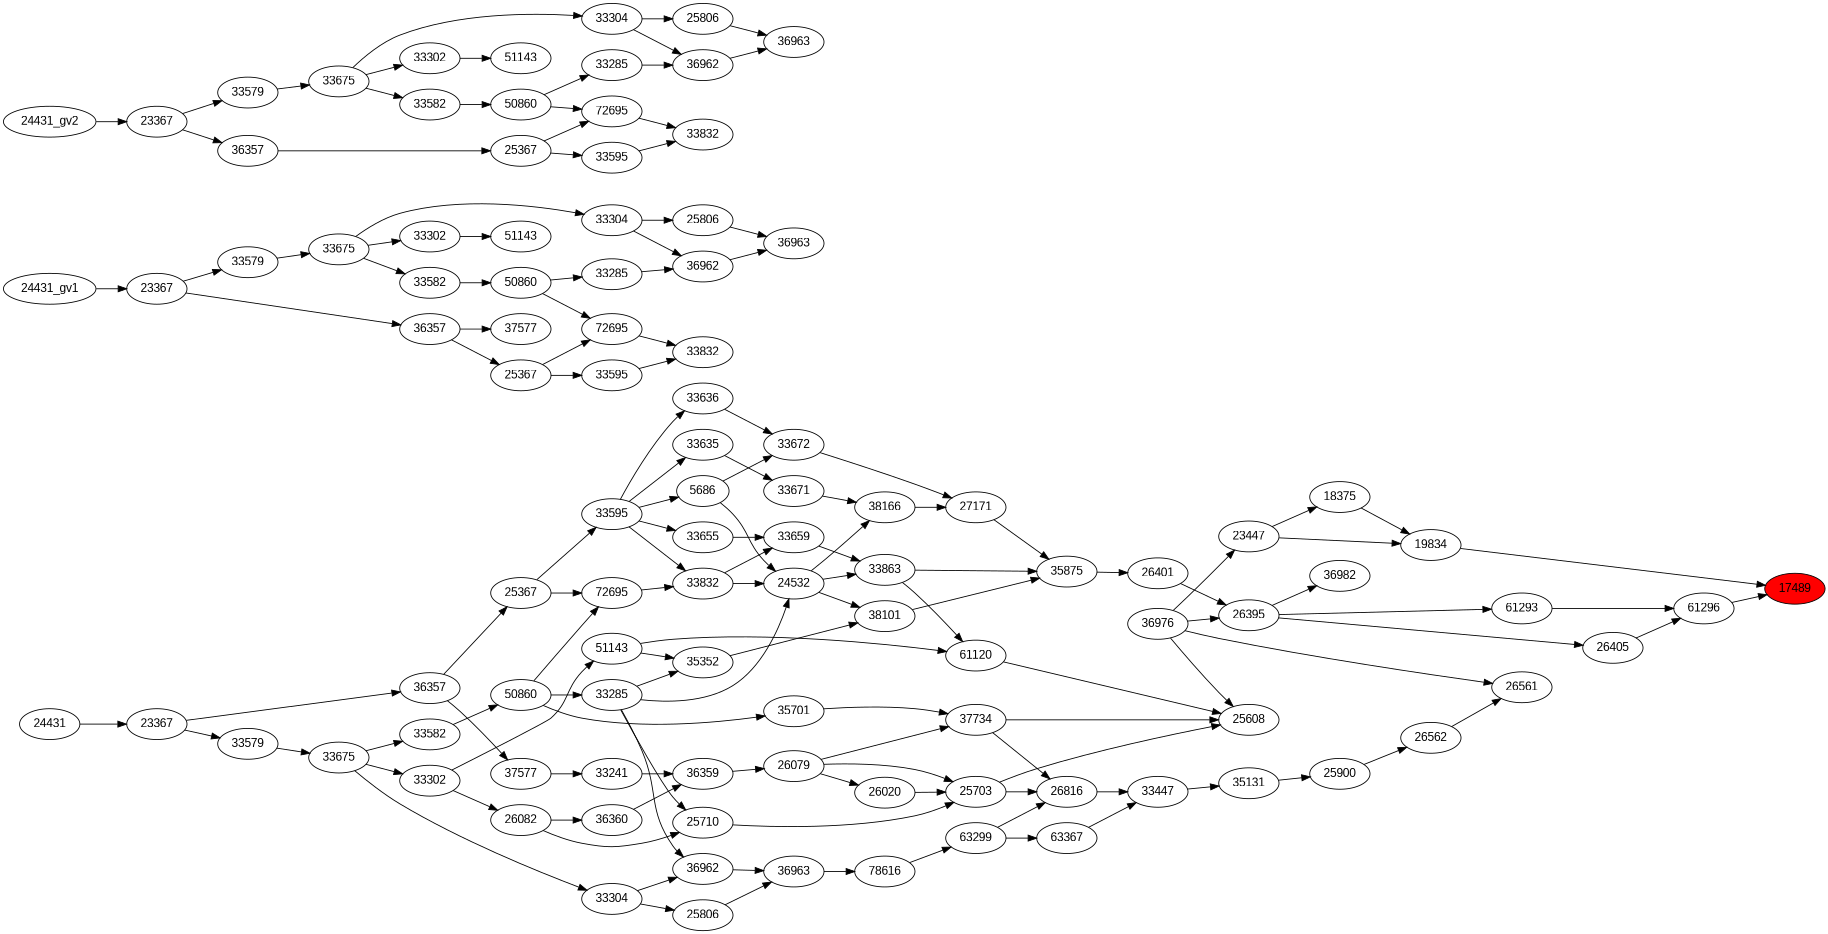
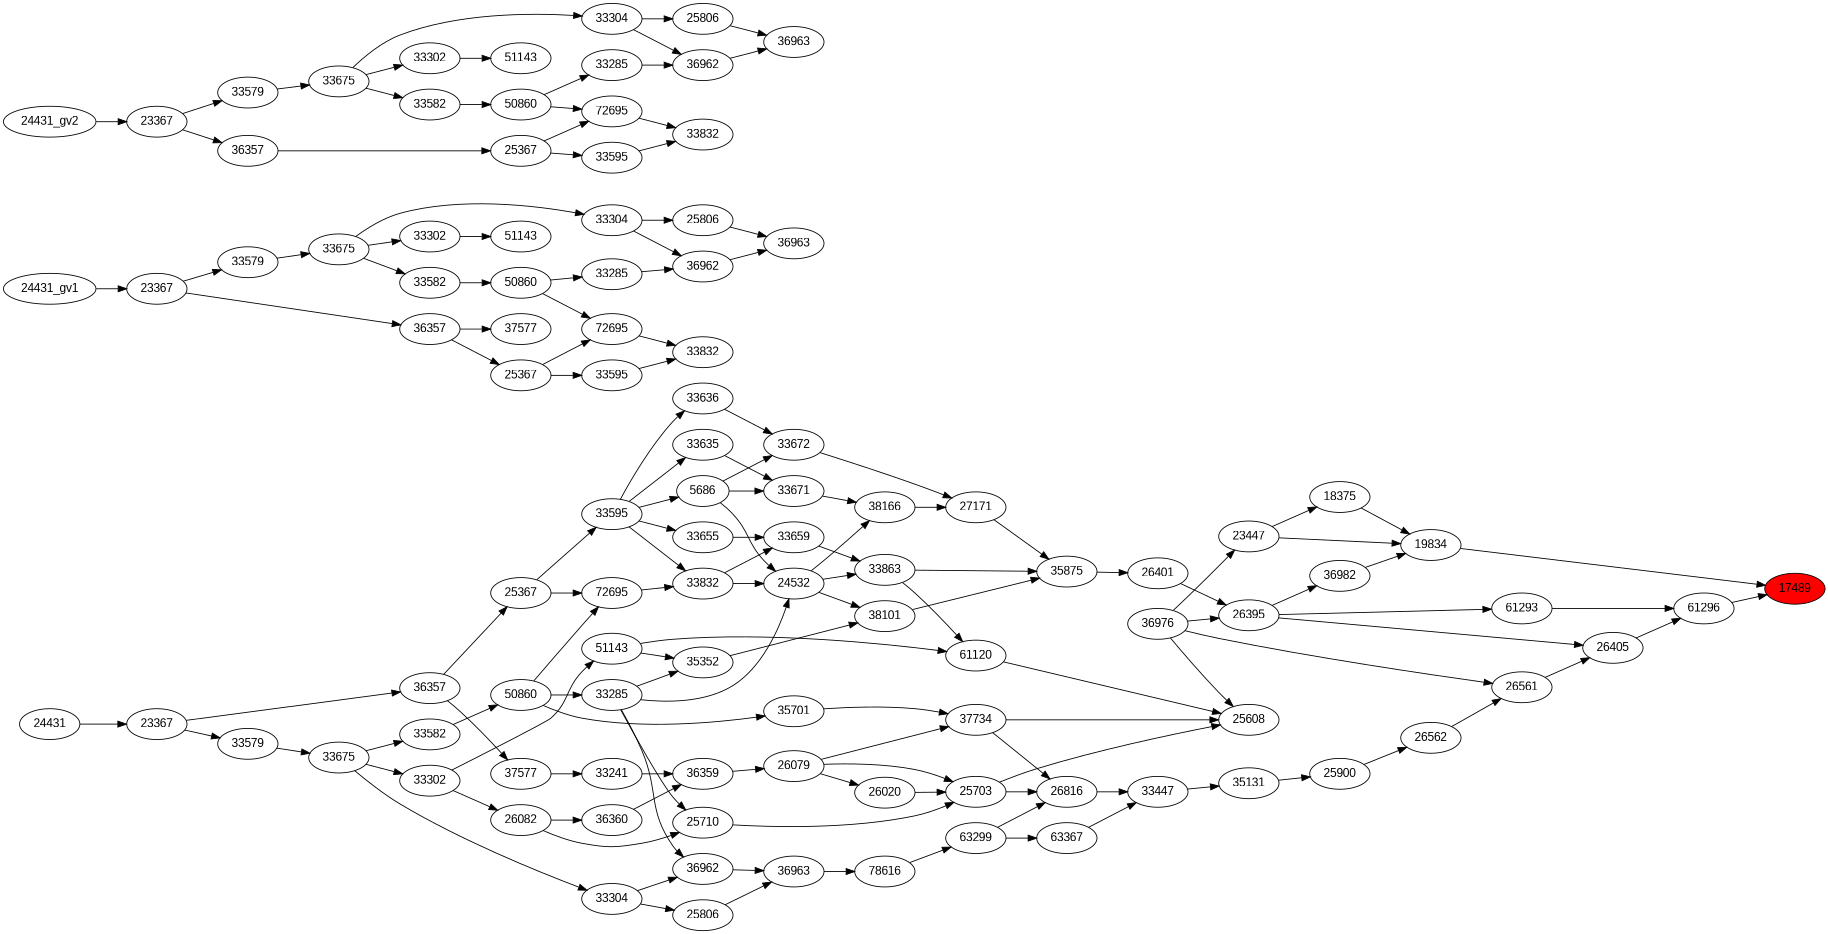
  strict digraph {
    fontname="Liberation Sans"
    rankdir=LR
    node [fontname="Liberation Sans"]
    edge [fontname="Liberation Sans"]
    n1 [fillcolor=red label=17489 style=filled]
    n2 [label=61296]
    n3 [label=19834]
    n4 [label=26405]
    n5 [label=61293]
    n6 [label=18375]
    n7 [label=36982]
    n8 [label=26395]
    n9 [label=26561]
    n10 [label=23447]
    n11 [label=36976]
    n12 [label=26401]
    n13 [label=26562]
    n14 [label=25608]
    n15 [label=35875]
    n16 [label=25900]
    n17 [label=25703]
    n18 [label=26816]
    n19 [label=33447]
    n20 [label=37734]
    n21 [label=61120]
    n22 [label=27171]
    n23 [label=38101]
    n24 [label=33863]
    n25 [label=35131]
    n26 [label=26020]
    n27 [label=26079]
    n28 [label=25710]
    n29 [label=35701]
    n30 [label=51143]
    n31 [label=35352]
    n32 [label=33672]
    n33 [label=38166]
    n34 [label=24532]
    n35 [label=33659]
    n36 [label=36359]
    n37 [label=26082]
    n38 [label=36360]
    n39 [label=33285]
    n40 [label=36962]
    n41 [label=36963]
    n42 [label=50860]
    n43 [label=72695]
    n44 [label=33832]
    n45 [label=33302]
    n46 [label=33636]
    n47 [label=5686]
    n48 [label=33671]
    n49 [label=33655]
    n50 [label=63367]
    n51 [label=33241]
    n52 [label=33582]
    n53 [label=33675]
    n54 [label=33304]
    n55 [label=25806]
    n56 [label=33595]
    n57 [label=33635]
    n58 [label=63299]
    n59 [label=37577]
    n60 [label=33579]
    n61 [label=25367]
    n62 [label=78616]
    n63 [label=36357]
    n64 [label=23367]
    n65 [label=24431]
    n66 [label=51143]
    n67 [label=33302]
    n68 [label=33285]
    n69 [label=36962]
    n70 [label=36963]
    n71 [label=50860]
    n72 [label=72695]
    n73 [label=33832]
    n74 [label=33582]
    n75 [label=33675]
    n76 [label=33304]
    n77 [label=25806]
    n78 [label=33595]
    n79 [label=33579]
    n80 [label=25367]
    n81 [label=37577]
    n82 [label=36357]
    n83 [label=23367]
    "24431_gv1"
    n85 [label=51143]
    n86 [label=33302]
    n87 [label=33285]
    n88 [label=36962]
    n89 [label=36963]
    n90 [label=50860]
    n91 [label=72695]
    n92 [label=33832]
    n93 [label=25806]
    n94 [label=33675]
    n95 [label=33582]
    n96 [label=33304]
    n97 [label=33595]
    n98 [label=33579]
    n99 [label=25367]
    n100 [label=23367]
    n101 [label=36357]
    "24431_gv2"
    subgraph sub_1 {
      n1
      n2
      n3
      n4
      n5
      n6
      n7
      n8
      n9
      n10
      n11
      n12
      n13
      n14
      n15
      n16
      n17
      n18
      n19
      n20
      n21
      n22
      n23
      n24
      n25
      n26
      n27
      n28
      n29
      n30
      n31
      n32
      n33
      n34
      n35
      n36
      n37
      n38
      n39
      n40
      n41
      n42
      n43
      n44
      n45
      n46
      n47
      n48
      n49
      n50
      n51
      n52
      n53
      n54
      n55
      n56
      n57
      n58
      n59
      n60
      n61
      n62
      n63
      n64
      n65
    }
    subgraph sub_2 {
      n66
      n67
      n68
      n69
      n70
      n71
      n72
      n73
      n74
      n75
      n76
      n77
      n78
      n79
      n80
      n81
      n82
      n83
      "24431_gv1"
    }
    subgraph sub_3 {
      n85
      n86
      n87
      n88
      n89
      n90
      n91
      n92
      n93
      n94
      n95
      n96
      n97
      n98
      n99
      n100
      n101
      "24431_gv2"
    }
    n2 -> n1
    n3 -> n1
    n4 -> n2
    n5 -> n2
    n6 -> n3
+   n7 -> n3
    n8 -> n4
    n8 -> n5
    n8 -> n7
+   n9 -> n4
    n10 -> n3
    n10 -> n6
    n11 -> n8
    n11 -> n9
    n11 -> n10
    n11 -> n14
    n12 -> n8
    n13 -> n9
    n15 -> n12
    n16 -> n13
    n17 -> n14
    n17 -> n18
    n18 -> n19
    n19 -> n25
    n20 -> n14
    n20 -> n18
    n21 -> n14
    n22 -> n15
    n23 -> n15
    n24 -> n15
    n24 -> n21
    n25 -> n16
    n26 -> n17
    n27 -> n17
    n27 -> n20
    n27 -> n26
    n28 -> n17
    n29 -> n20
    n30 -> n21
    n30 -> n31
    n31 -> n23
    n32 -> n22
    n33 -> n22
    n34 -> n23
    n34 -> n24
    n34 -> n33
    n35 -> n24
    n36 -> n27
    n37 -> n28
    n37 -> n38
    n38 -> n36
    n39 -> n28
    n39 -> n31
    n39 -> n34
    n39 -> n40
    n40 -> n41
    n41 -> n62
    n42 -> n29
    n42 -> n39
    n42 -> n43
    n43 -> n44
    n44 -> n34
    n44 -> n35
    n45 -> n30
    n45 -> n37
    n46 -> n32
    n47 -> n32
    n47 -> n34
+   n47 -> n48
    n48 -> n33
    n49 -> n35
    n50 -> n19
    n51 -> n36
    n52 -> n42
    n53 -> n45
    n53 -> n52
    n53 -> n54
    n54 -> n40
    n54 -> n55
    n55 -> n41
    n56 -> n44
    n56 -> n46
    n56 -> n47
    n56 -> n49
    n56 -> n57
    n57 -> n48
    n58 -> n18
    n58 -> n50
    n59 -> n51
    n60 -> n53
    n61 -> n43
    n61 -> n56
    n62 -> n58
    n63 -> n59
    n63 -> n61
    n64 -> n60
    n64 -> n63
    n65 -> n64
    n67 -> n66
    n68 -> n69
    n69 -> n70
    n71 -> n68
    n71 -> n72
    n72 -> n73
    n74 -> n71
    n75 -> n67
    n75 -> n74
    n75 -> n76
    n76 -> n69
    n76 -> n77
    n77 -> n70
    n78 -> n73
    n79 -> n75
    n80 -> n72
    n80 -> n78
    n82 -> n80
    n82 -> n81
    n83 -> n79
    n83 -> n82
    "24431_gv1" -> n83
    n86 -> n85
    n87 -> n88
    n88 -> n89
    n90 -> n87
    n90 -> n91
    n91 -> n92
    n93 -> n89
    n94 -> n86
    n94 -> n95
    n94 -> n96
    n95 -> n90
    n96 -> n88
    n96 -> n93
    n97 -> n92
    n98 -> n94
    n99 -> n91
    n99 -> n97
    n100 -> n98
    n100 -> n101
    n101 -> n99
    "24431_gv2" -> n100
  }
